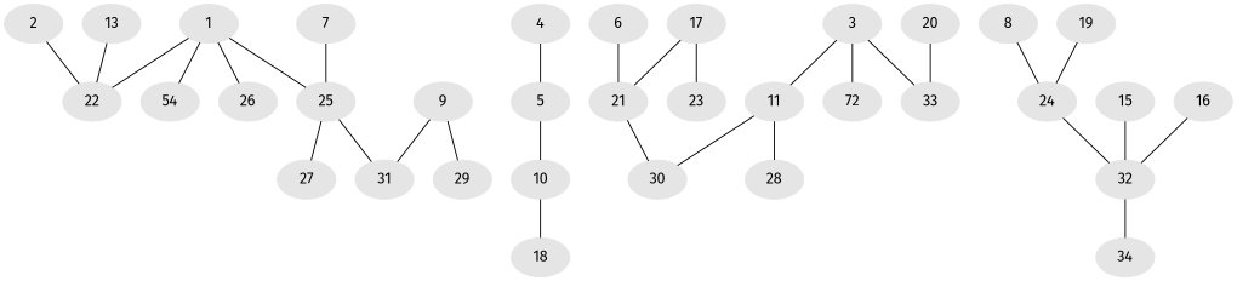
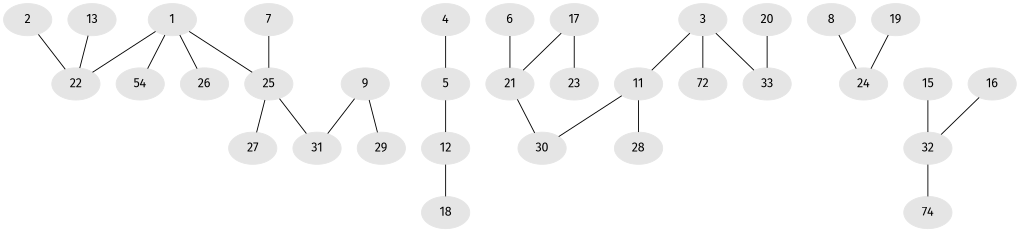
  graph {
    fontname="Fira Sans"
    node [color=gray90 fontname="Fira Sans" style=filled]
    edge [fontname="Fira Sans" weight=1.0]
    n1 [label=54]
    1
    22
    25
    26
    4
    5
    31
    27
    2
    11
    28
    30
    3
    n15 [label=72]
    33
-   10
+   10 [label=12]
    18
    6
    21
    7
    8
    24
    32
    9
    29
    13
    15
-   34
+   34 [label=74]
    16
    17
    23
    19
    20
    1 -- n1
    1 -- 22
    1 -- 25
    1 -- 26
    25 -- 31
    25 -- 27
    4 -- 5
    5 -- 10
    2 -- 22
    11 -- 28
    11 -- 30
    3 -- 11
    3 -- n15
    3 -- 33
    10 -- 18
    6 -- 21
    21 -- 30
    7 -- 25
    8 -- 24
-   24 -- 32
    32 -- 34
    9 -- 31
    9 -- 29
    13 -- 22
    15 -- 32
    16 -- 32
    17 -- 21
    17 -- 23
    19 -- 24
    20 -- 33
  }
